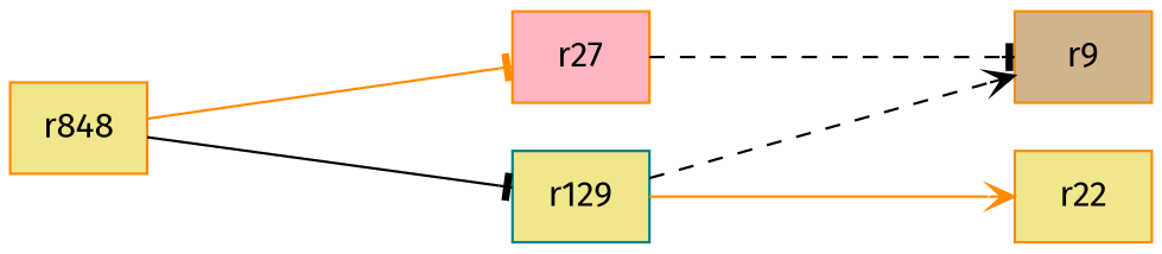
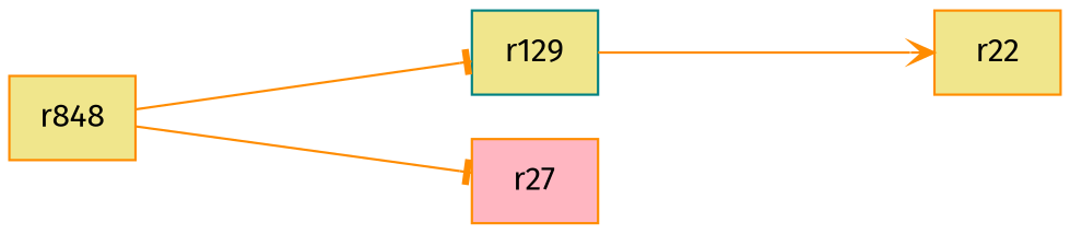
  digraph {
    fontname="Fira Sans"
    rankdir=LR
    ranksep=2.0
    node [color=darkorange fillcolor=khaki fontname="Fira Sans" shape=record style=filled]
    edge [arrowhead=tee color=darkorange fontname="Fira Sans" style=solid]
    n1 [color=teal label="{r129}"]
-   n2 [fillcolor=tan label="{r9}"]
    n3 [label="{r22}"]
    n4 [label="{r848}"]
    n5 [fillcolor=lightpink label="{r27}"]
-   n1 -> n2 [arrowhead=vee color=black style=dashed]
    n1 -> n3 [arrowhead=vee]
-   n4 -> n1 [color=black]
+   n4 -> n1
    n4 -> n5
-   n5 -> n2 [color=black style=dashed]
  }
